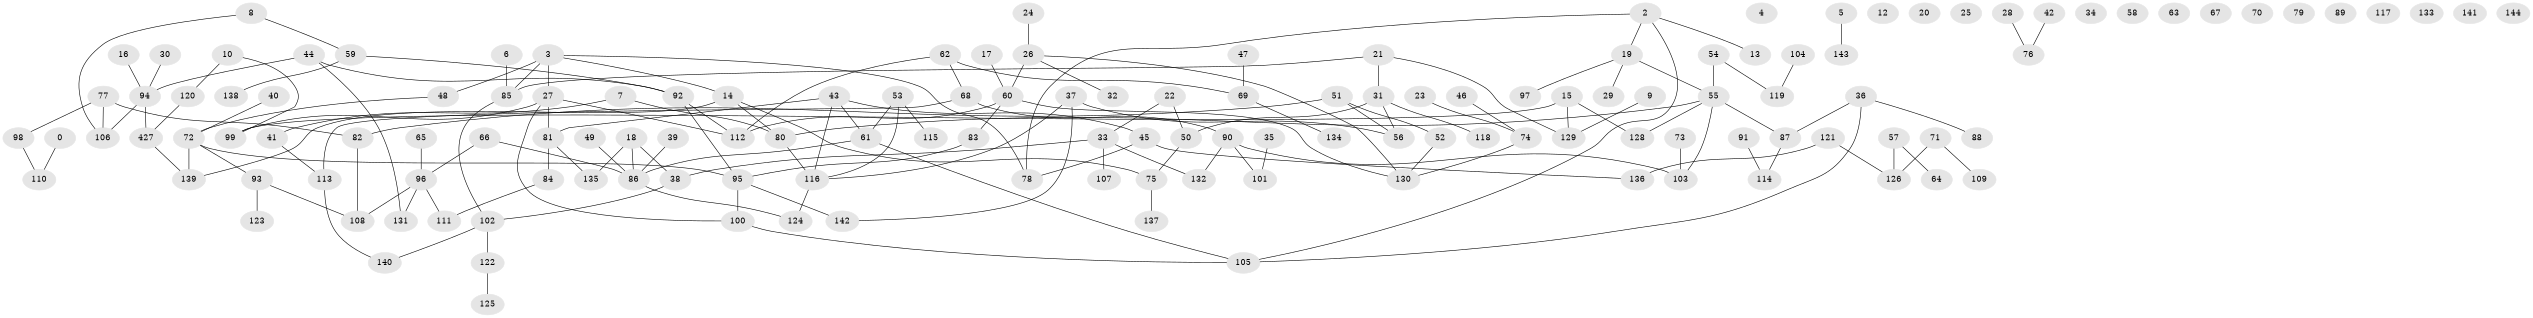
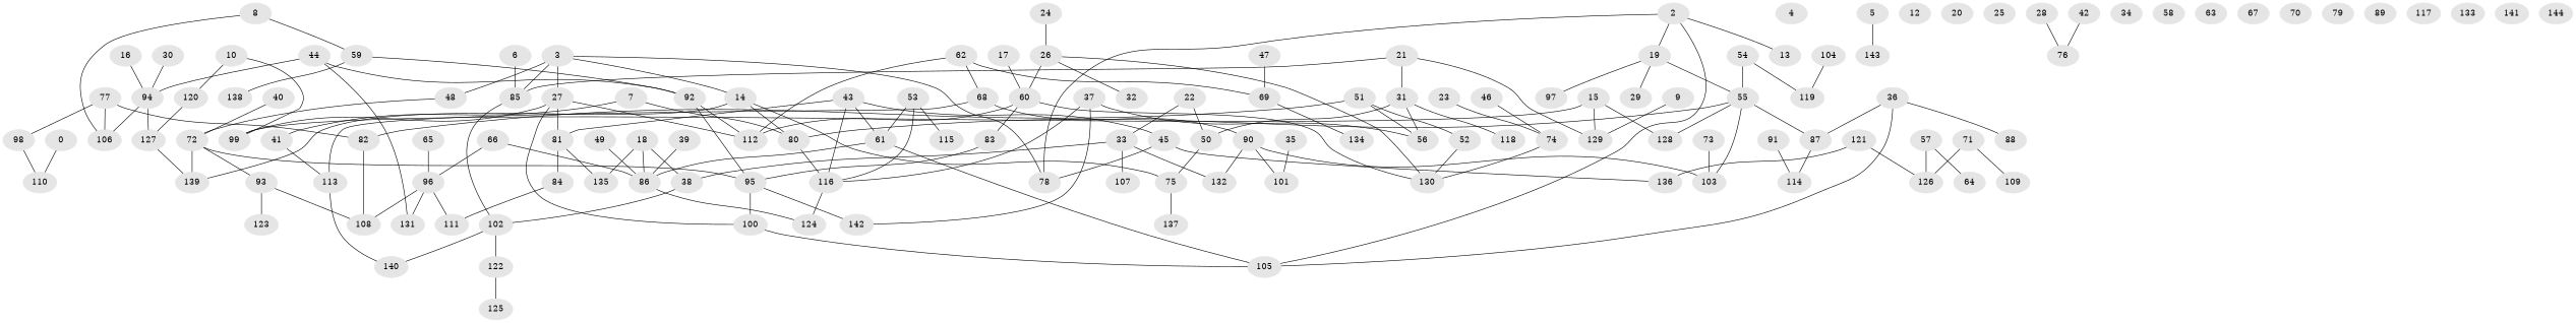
  graph {
    node [color=gray90 style=filled]
    n1 [label=0]
    110
    2
    13
    19
    78
    105
    29
    55
    97
    3
    14
    27
    48
    85
    80
    75
    139
    99
    81
    100
    112
    72
    102
    4
    5
    143
    6
    7
    41
    113
    116
    8
    59
    106
    92
    138
    9
    129
    10
    120
-   127 [label=427]
+   127
    12
    137
    15
    128
    16
    94
    17
    60
    130
    83
    18
    38
    86
    135
    124
    87
    103
    20
    21
    31
    50
    56
    118
    22
    33
    107
    132
    23
    74
    24
    26
    32
    25
    84
    28
    76
    30
    34
    35
    101
    36
    88
    114
    37
    142
    122
    140
    39
    40
    93
    95
    42
    43
    45
    61
    136
    44
    131
    46
    47
    69
    134
    49
    51
    52
    82
    108
    53
    115
    54
    119
    57
    64
    126
    58
    62
    68
    90
    63
    65
    96
    111
    66
    67
    70
    71
    109
    123
    73
    77
    98
    79
    89
    91
    125
    104
    117
    121
    133
    141
    144
    n1 -- 110
    2 -- 13
    2 -- 19
    2 -- 78
    2 -- 105
    19 -- 29
    19 -- 55
    19 -- 97
    55 -- 80
    55 -- 128
    55 -- 87
    55 -- 103
    3 -- 78
    3 -- 14
    3 -- 27
    3 -- 48
    3 -- 85
    14 -- 80
    14 -- 75
    14 -- 139
    27 -- 99
    27 -- 81
    27 -- 100
    27 -- 112
    48 -- 72
    85 -- 102
    80 -- 116
    75 -- 137
    81 -- 135
    81 -- 84
    100 -- 105
    72 -- 139
    72 -- 93
    72 -- 95
    102 -- 122
    102 -- 140
    5 -- 143
    6 -- 85
    7 -- 80
    7 -- 41
    41 -- 113
    113 -- 140
    116 -- 124
    8 -- 59
    8 -- 106
    59 -- 92
    59 -- 138
    92 -- 112
    92 -- 95
    9 -- 129
    10 -- 99
    10 -- 120
    120 -- 127
    127 -- 139
    15 -- 99
    15 -- 129
    15 -- 128
    16 -- 94
    94 -- 106
    94 -- 127
    17 -- 60
    60 -- 112
    60 -- 130
    60 -- 83
    83 -- 95
    18 -- 38
    18 -- 86
    18 -- 135
    38 -- 102
    86 -- 124
    87 -- 114
    21 -- 85
    21 -- 129
    21 -- 31
    31 -- 50
    31 -- 56
    31 -- 118
    50 -- 75
    22 -- 50
    22 -- 33
    33 -- 38
    33 -- 107
    33 -- 132
    23 -- 74
    74 -- 130
    24 -- 26
    26 -- 60
    26 -- 130
    26 -- 32
    84 -- 111
    28 -- 76
    30 -- 94
    35 -- 101
    36 -- 105
    36 -- 87
    36 -- 88
    37 -- 116
    37 -- 56
    37 -- 142
    122 -- 125
    39 -- 86
    40 -- 72
    93 -- 108
    93 -- 123
    95 -- 100
    95 -- 142
    42 -- 76
    43 -- 81
    43 -- 116
    43 -- 45
    43 -- 61
    45 -- 78
    45 -- 136
    61 -- 105
    61 -- 86
    44 -- 92
    44 -- 94
    44 -- 131
    46 -- 74
    47 -- 69
    69 -- 134
    49 -- 86
    51 -- 56
    51 -- 52
    51 -- 82
    52 -- 130
    82 -- 108
    53 -- 116
    53 -- 61
    53 -- 115
    54 -- 55
    54 -- 119
    57 -- 64
    57 -- 126
    62 -- 112
    62 -- 69
    62 -- 68
    68 -- 113
    68 -- 90
    90 -- 103
    90 -- 132
    90 -- 101
    65 -- 96
    96 -- 131
    96 -- 108
    96 -- 111
    66 -- 86
    66 -- 96
    71 -- 126
    71 -- 109
    73 -- 103
    77 -- 106
    77 -- 82
    77 -- 98
    98 -- 110
    91 -- 114
    104 -- 119
    121 -- 136
    121 -- 126
  }
